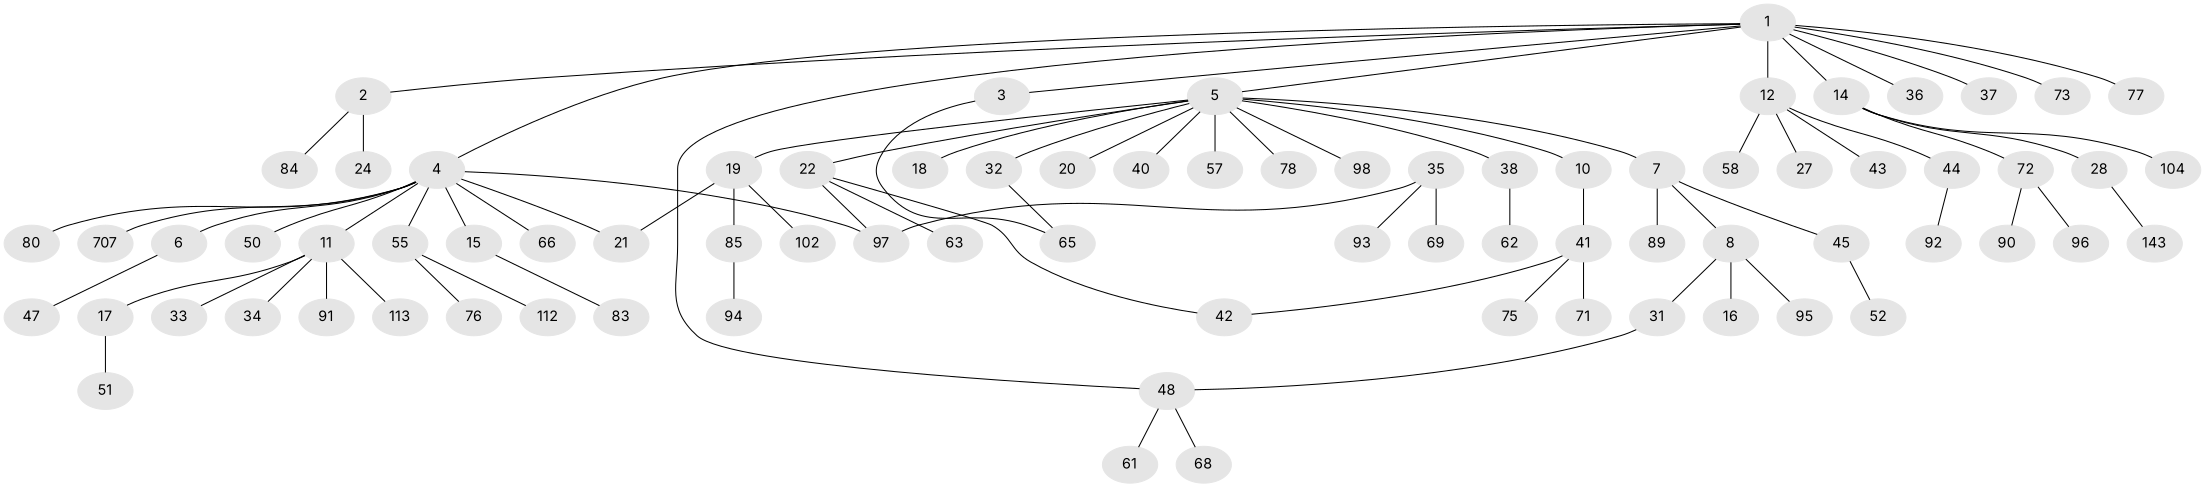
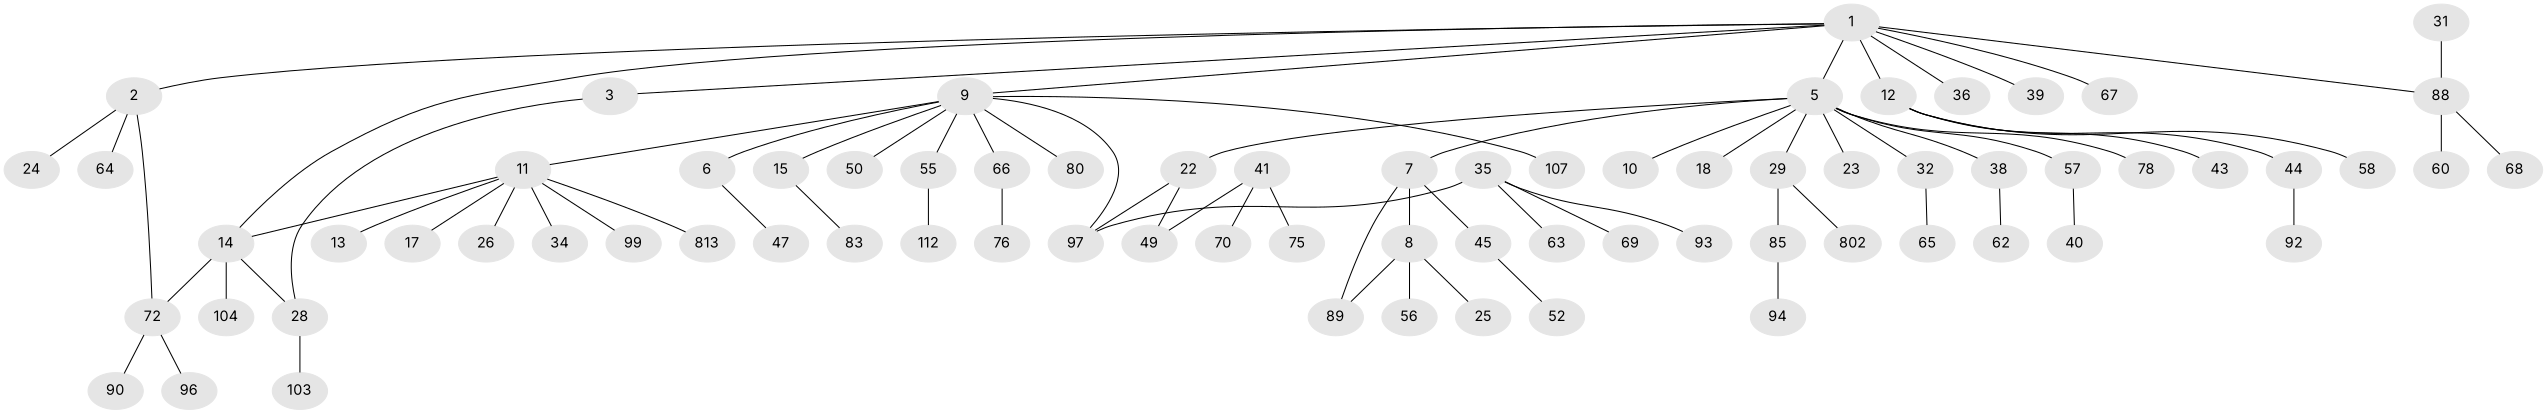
  graph {
    fontname=Inter
    node [color=gray90 fontname=Inter style=filled]
    edge [fontname=Inter]
    1 [super="+100"]
    2 [super="+42"]
    3
-   4 [super="+9"]
+   4 [super="+9" label=9]
    5 [super="+54"]
    12 [super="+108"]
    14 [super="+82"]
    36
-   39 [label=37]
-   48 [super="+61"]
-   73
-   77 [super="+84"]
+   39
+   48 [super="+61" label=88]
+   77 [super="+84" label=67]
    24 [super="+86"]
-   64 [label=84]
+   64
    72 [super="+87"]
    28 [super="+59"]
    6
    11 [super="+29"]
    15
-   21 [super="+33"]
    50
    55 [super="+91"]
    66
    80
    97
-   107 [label=707]
+   107
    7 [super="+37"]
    10 [super="+53"]
    18
-   19 [super="+23"]
-   20
+   19 [super="+23" label=29]
+   20 [label=23]
    22 [super="+109"]
    32
    38 [super="+67"]
    40 [super="+46"]
    57
    78
-   98
-   27
    43
    44 [super="+106"]
    58
    104
-   60 [super="+81" label=61]
+   60 [super="+81"]
    68
    90
    96
-   103 [label=143]
+   103
    47
-   13 [label=33]
+   13
    17 [super="+74"]
+   26
    34
-   99 [label=91]
-   113
+   99
+   113 [label=813]
    83 [super="+110"]
    n57 [label=76]
    112
    8 [super="+79"]
    45
    89
    41 [super="+56"]
    85 [super="+105"]
-   102
-   49 [label=42]
+   102 [label=802]
+   49
    65
    62
-   16
+   16 [label=56]
    31
-   95
+   95 [label=25]
    52 [super="+101"]
-   71 [super="+88"]
+   71 [super="+88" label=70]
    75
-   51
    92
    94
    35 [super="+76"]
    63
    69
    93
    1 -- 2
    1 -- 3
    1 -- 4
    1 -- 5
    1 -- 12
    1 -- 14
    1 -- 36
    1 -- 39
    1 -- 48
-   1 -- 73
    1 -- 77
    2 -- 24
    2 -- 64
-   3 -- 65
+   2 -- 72
+   3 -- 28
    4 -- 6
    4 -- 11
    4 -- 15
-   4 -- 21
    4 -- 50
    4 -- 55
    4 -- 66
    4 -- 80
    4 -- 97
    4 -- 107
    5 -- 7
    5 -- 10
    5 -- 18
    5 -- 19
    5 -- 20
    5 -- 22
    5 -- 32
    5 -- 38
-   5 -- 40
+   57 -- 40
    5 -- 57
    5 -- 78
-   5 -- 98
-   12 -- 27
    12 -- 43
    12 -- 44
    12 -- 58
    14 -- 72
    14 -- 28
    14 -- 104
    48 -- 60
    48 -- 68
    72 -- 90
    72 -- 96
    28 -- 103
    6 -- 47
+   11 -- 14
    11 -- 13
    11 -- 17
+   11 -- 26
    11 -- 34
    11 -- 99
    11 -- 113
    15 -- 83
-   55 -- n57
+   66 -- n57
    55 -- 112
    7 -- 8
    7 -- 45
    7 -- 89
-   10 -- 41
-   19 -- 21
    19 -- 85
    19 -- 102
    22 -- 97
    22 -- 49
    32 -- 65
    38 -- 62
    44 -- 92
-   17 -- 51
    8 -- 16
-   8 -- 31
+   8 -- 89
    8 -- 95
    45 -- 52
    41 -- 49
    41 -- 71
    41 -- 75
    85 -- 94
    31 -- 48
    35 -- 97
-   22 -- 63
+   35 -- 63
    35 -- 69
    35 -- 93
  }
